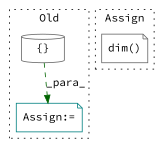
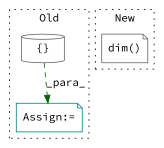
  digraph {
    fontname="Source Code Pro"
    node [shape=note color=gray40 fontname="Source Code Pro"]
    n1 [a=59 l="2,1" label="{}" s="3754,3754" shape=cylinder]
    n2 [a=68 l=3 label="Assign:=" s=3751 color=teal]
    n3 [a=75 l=14 label="dim()" s=2961]
    subgraph cluster_1 {
      label=Old
      style=dotted
      n1
      n2
    }
    subgraph cluster_2 {
-     label=Assign
+     label=New
      style=dotted
      n3
    }
    n1 -> n2 [label=_para_ color=darkgreen style=dashed fontname="Source Code Pro"]
  }
